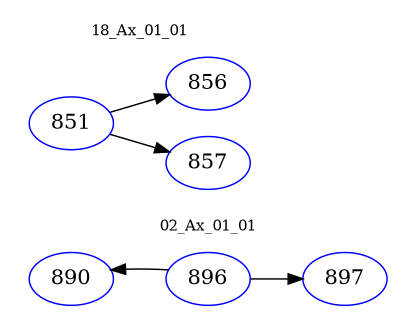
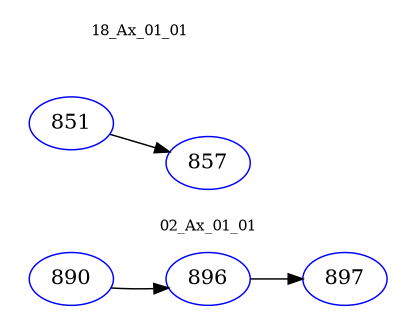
  digraph {
    rankdir=LR
    node [color=blue]
    edge [color=black]
    n1 [label=890]
    n2 [label=897]
    n3 [label=896]
    n4 [label=851]
    n5 [label=857]
-   n6 [label=856]
    subgraph cluster_1 {
      color=white
      fontsize=10
      label="02_Ax_01_01"
      n1
      n2
      n3
    }
    subgraph cluster_2 {
      color=white
      fontsize=10
      label="18_Ax_01_01"
      n4
      n5
-     n6
    }
-   n3 -> n1
+   n1 -> n3
    n3 -> n2
    n4 -> n5
-   n4 -> n6
  }
